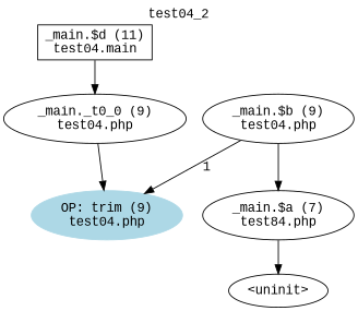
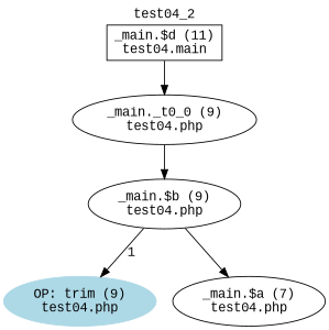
  digraph {
    fontname="Liberation Mono"
    label=test04_2
    labelloc=t
    node [fontname="Liberation Mono" shape=ellipse]
    edge [fontname="Liberation Mono"]
    n1 [label="_main.$d (11)\ntest04.main" shape=box]
    n2 [label="_main._t0_0 (9)\ntest04.php"]
    n3 [color=lightblue label="OP: trim (9)\ntest04.php" style=filled]
    n4 [label="_main.$b (9)\ntest04.php"]
-   n5 [label="_main.$a (7)\ntest84.php"]
-   n6 [label="<uninit>"]
+   n5 [label="_main.$a (7)\ntest04.php"]
    n1 -> n2
-   n2 -> n3
+   n2 -> n4
    n4 -> n3 [label=1]
    n4 -> n5
-   n5 -> n6
  }
